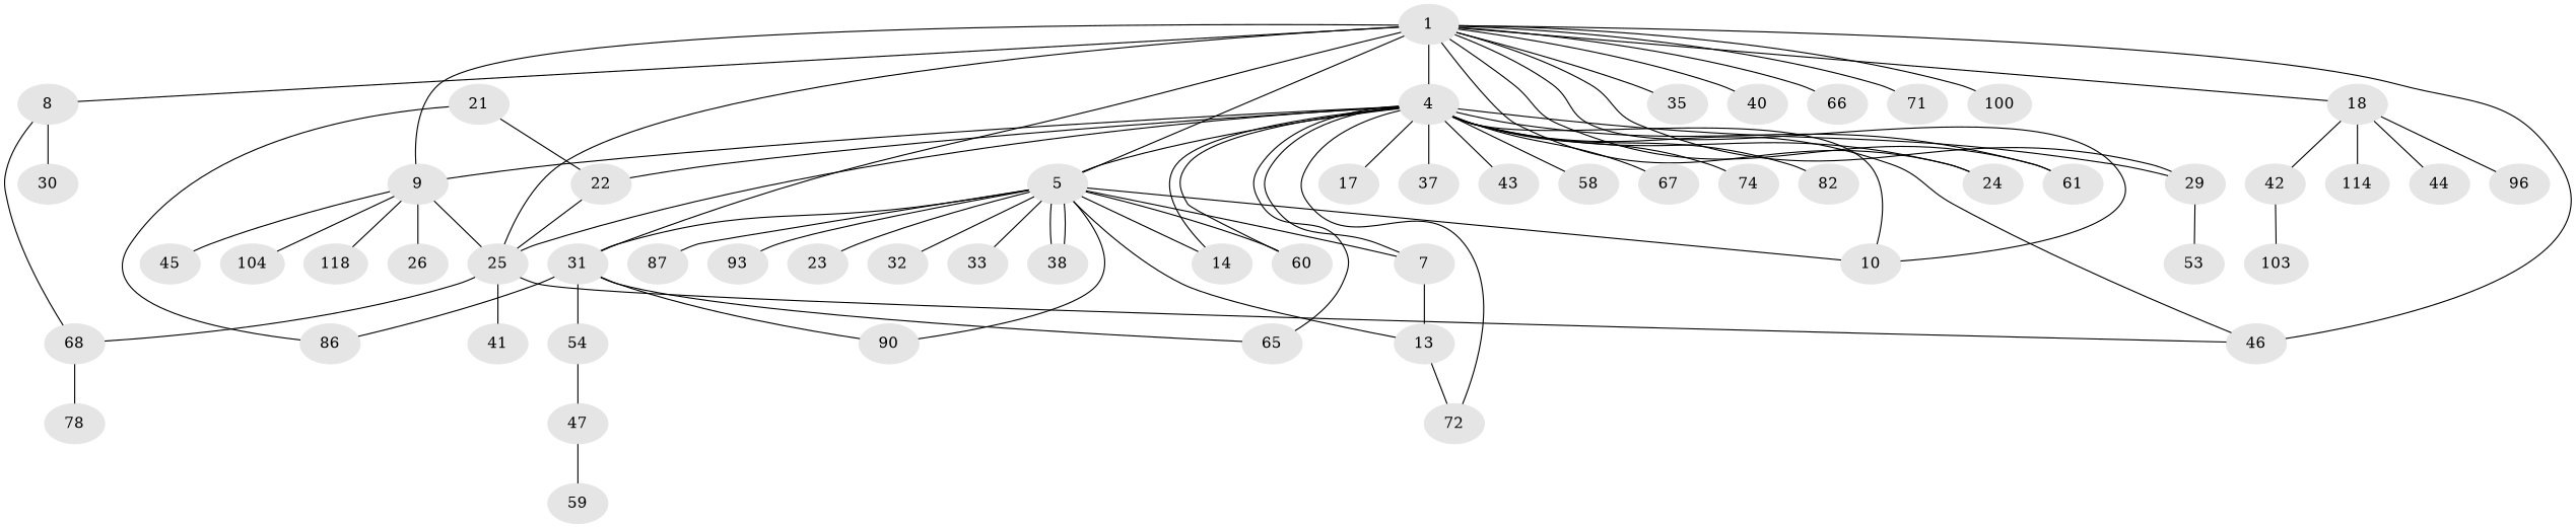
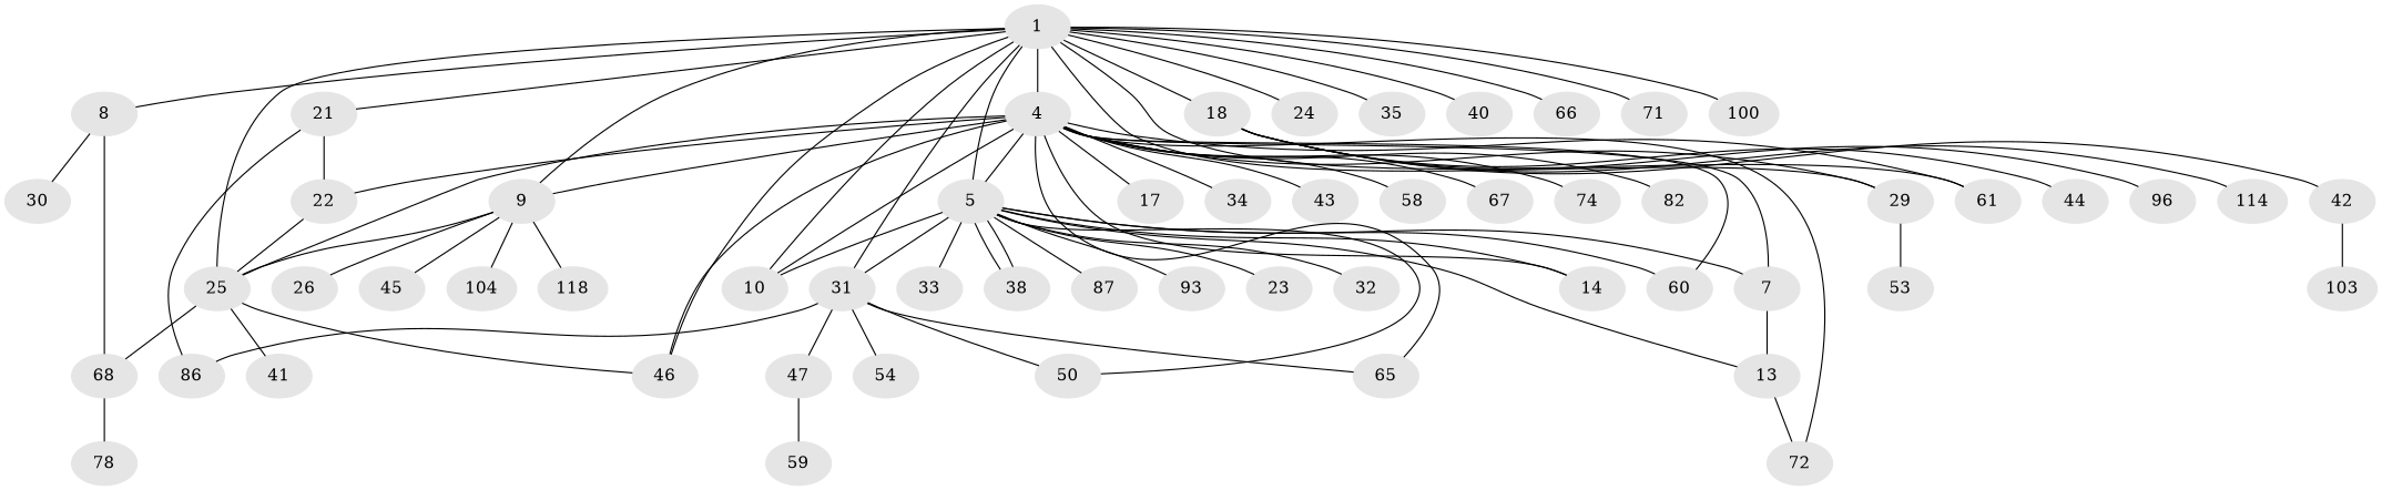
  graph {
    node [color=gray90 style=filled]
    1 [super="+3+2+15"]
    4 [super="+19+121+117+89+107+56+70+12+49+64"]
    5 [super="+6+88+75+52+55"]
    8
    9
    10 [super="+76"]
    18
    21
    24
    25 [super="+34"]
    29
    31 [super="+39+119"]
    35
    40
    46 [super="+95"]
    61 [super="+105+81+116"]
    66
    71
    100
    7
    14 [super="+48"]
    17
    22
-   37
+   37 [label=34]
    43
    58 [super="+94"]
    60
    65
    67
    72
    74
    82
    13
    23 [super="+97"]
    32
    33
    38 [super="+106+73"]
    87
-   90
+   90 [label=50]
    93
    30
    68
    26
    45 [super="+79"]
    104
    118
    42
    44 [super="+62"]
    96
    114
    86
    41
    53
    47
    54
    78
    103
    59
    1 -- 4 [weight=6]
    1 -- 5 [weight=4]
    1 -- 8
    1 -- 9
    1 -- 10
    1 -- 18
+   1 -- 21
    1 -- 24
    1 -- 25
    1 -- 29
    1 -- 31
    1 -- 35
    1 -- 40
    1 -- 46 [weight=2]
    1 -- 61
    1 -- 66
    1 -- 71
    1 -- 100
    4 -- 5 [weight=2]
    4 -- 9 [weight=2]
    4 -- 10
-   4 -- 24
    4 -- 25
    4 -- 29
    4 -- 46
    4 -- 61
    4 -- 7
    4 -- 14
    4 -- 17
    4 -- 22
    4 -- 37
    4 -- 43
    4 -- 58
    4 -- 60
    4 -- 65
    4 -- 67
    4 -- 72
    4 -- 74
    4 -- 82
    5 -- 10
    5 -- 31
    5 -- 7
    5 -- 14
    5 -- 60
    5 -- 13
    5 -- 23
    5 -- 32
    5 -- 33
    5 -- 38 [weight=2]
    5 -- 38
    5 -- 87
    5 -- 90
    5 -- 93
    8 -- 30
    8 -- 68
    9 -- 25
    9 -- 26
    9 -- 45
    9 -- 104
    9 -- 118
    18 -- 42
    18 -- 44
    18 -- 96
    18 -- 114
    21 -- 22
    21 -- 86
    25 -- 46
    25 -- 68
    25 -- 41
    29 -- 53
    31 -- 65
    31 -- 90
    31 -- 86
-   54 -- 47
+   31 -- 47
    31 -- 54
    7 -- 13
    22 -- 25
    13 -- 72
    68 -- 78
    42 -- 103
    47 -- 59
  }
